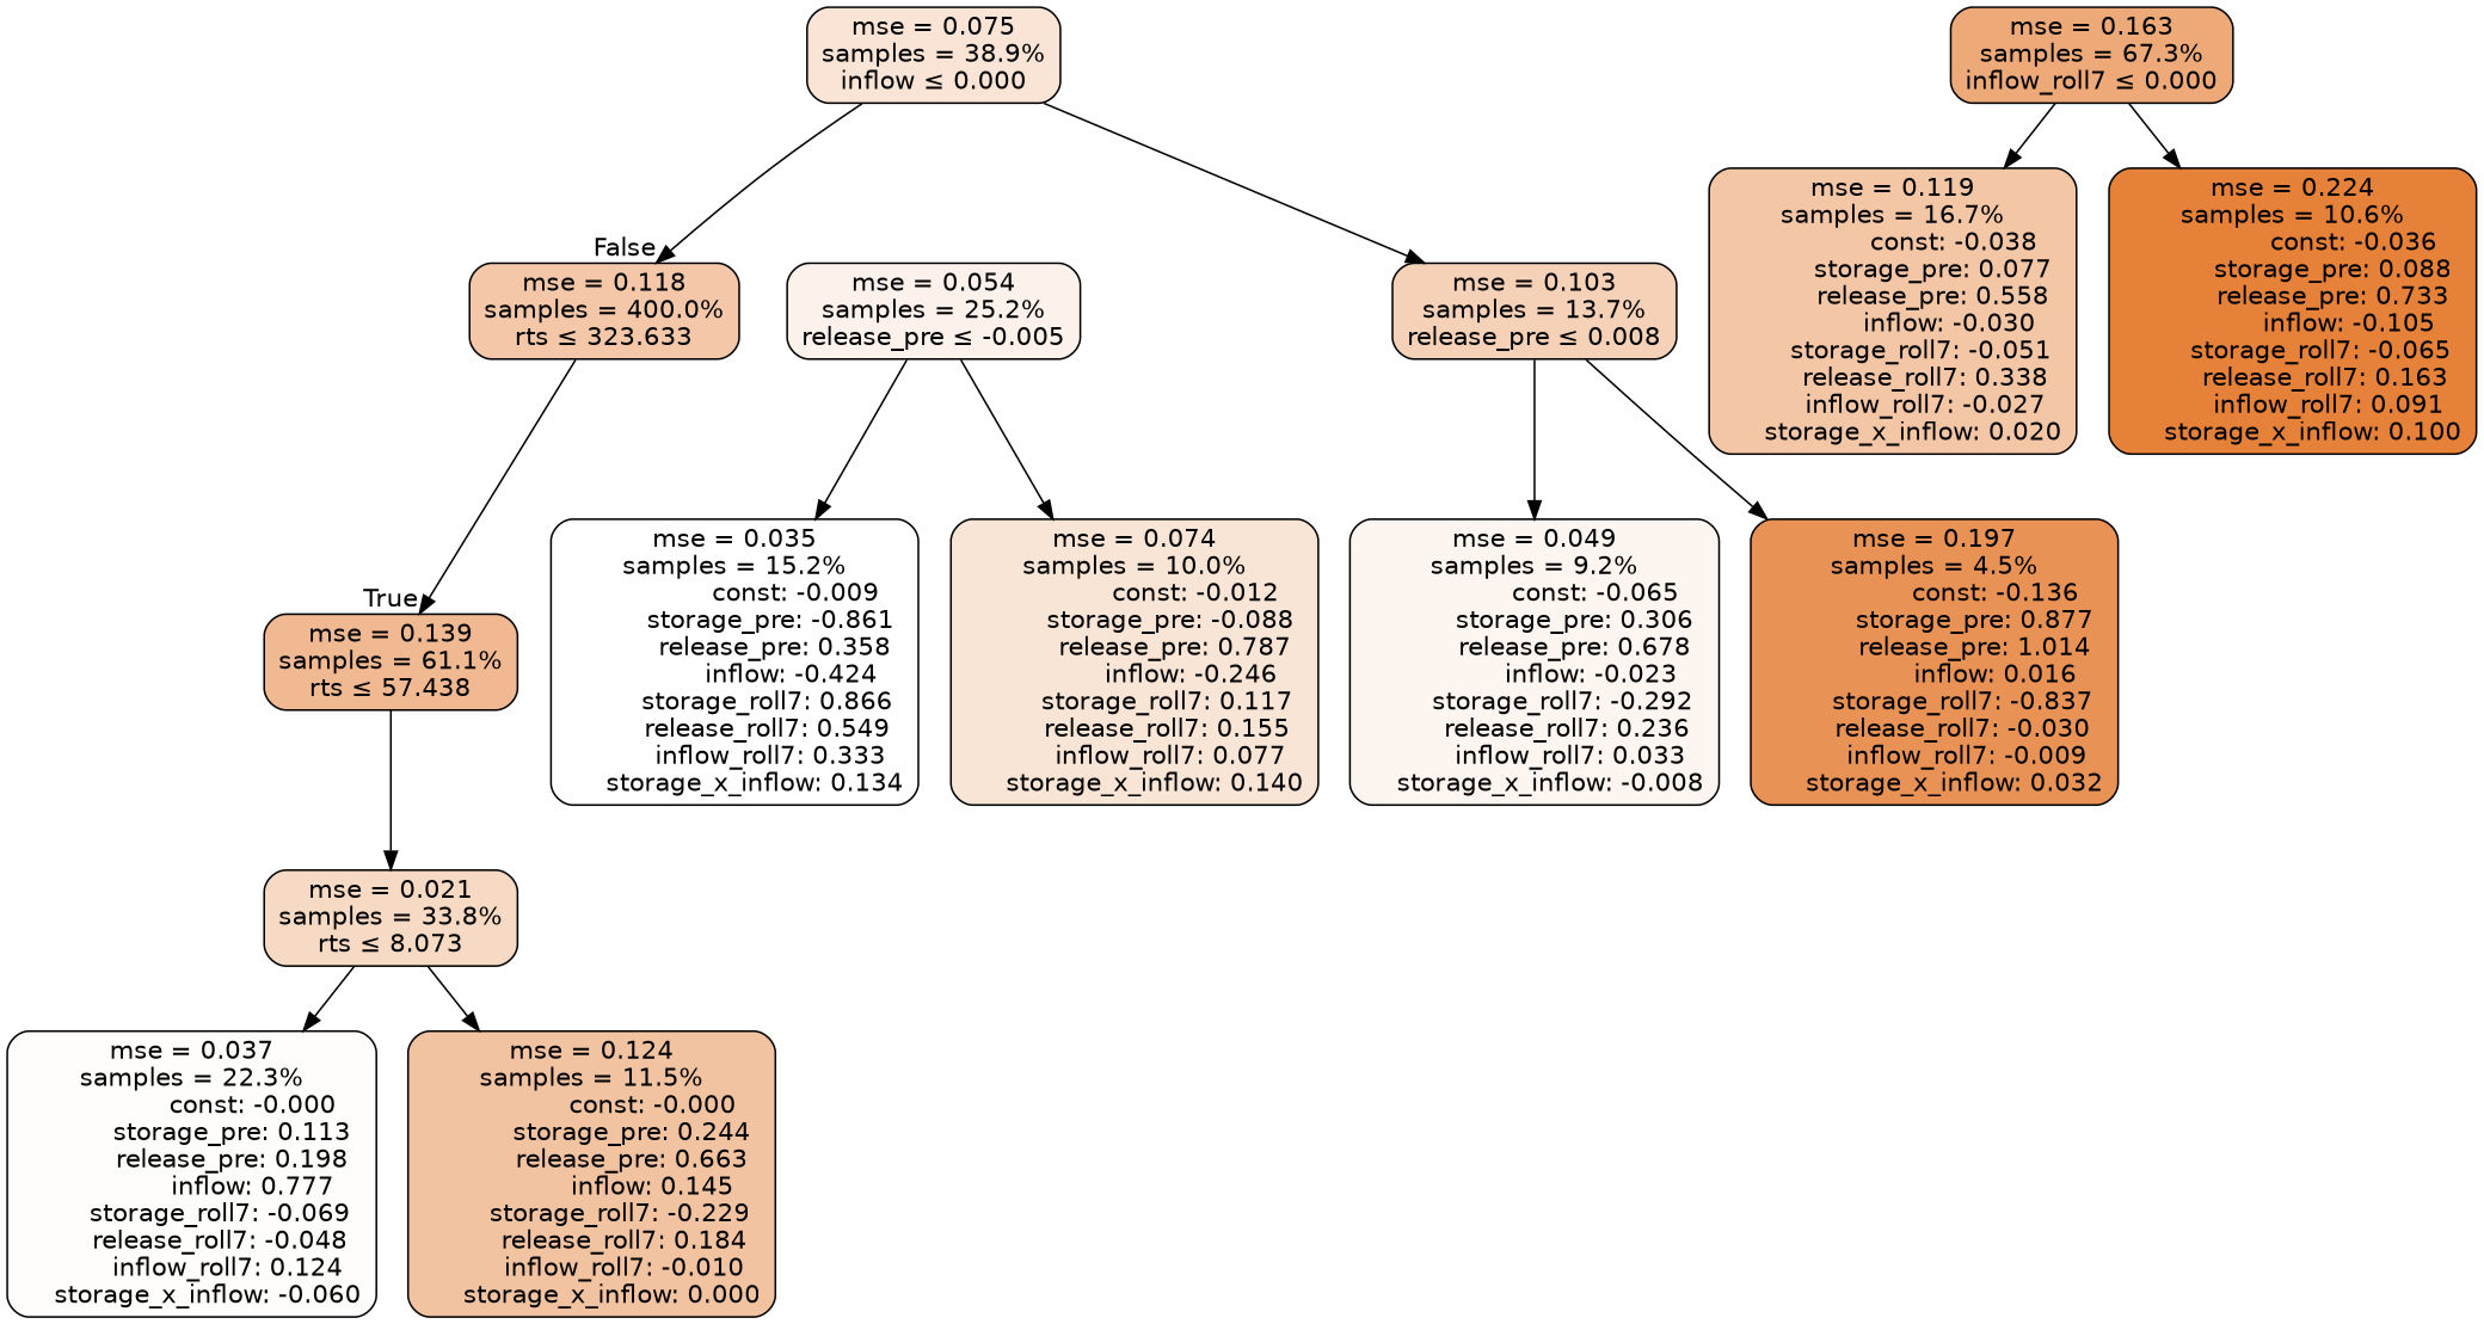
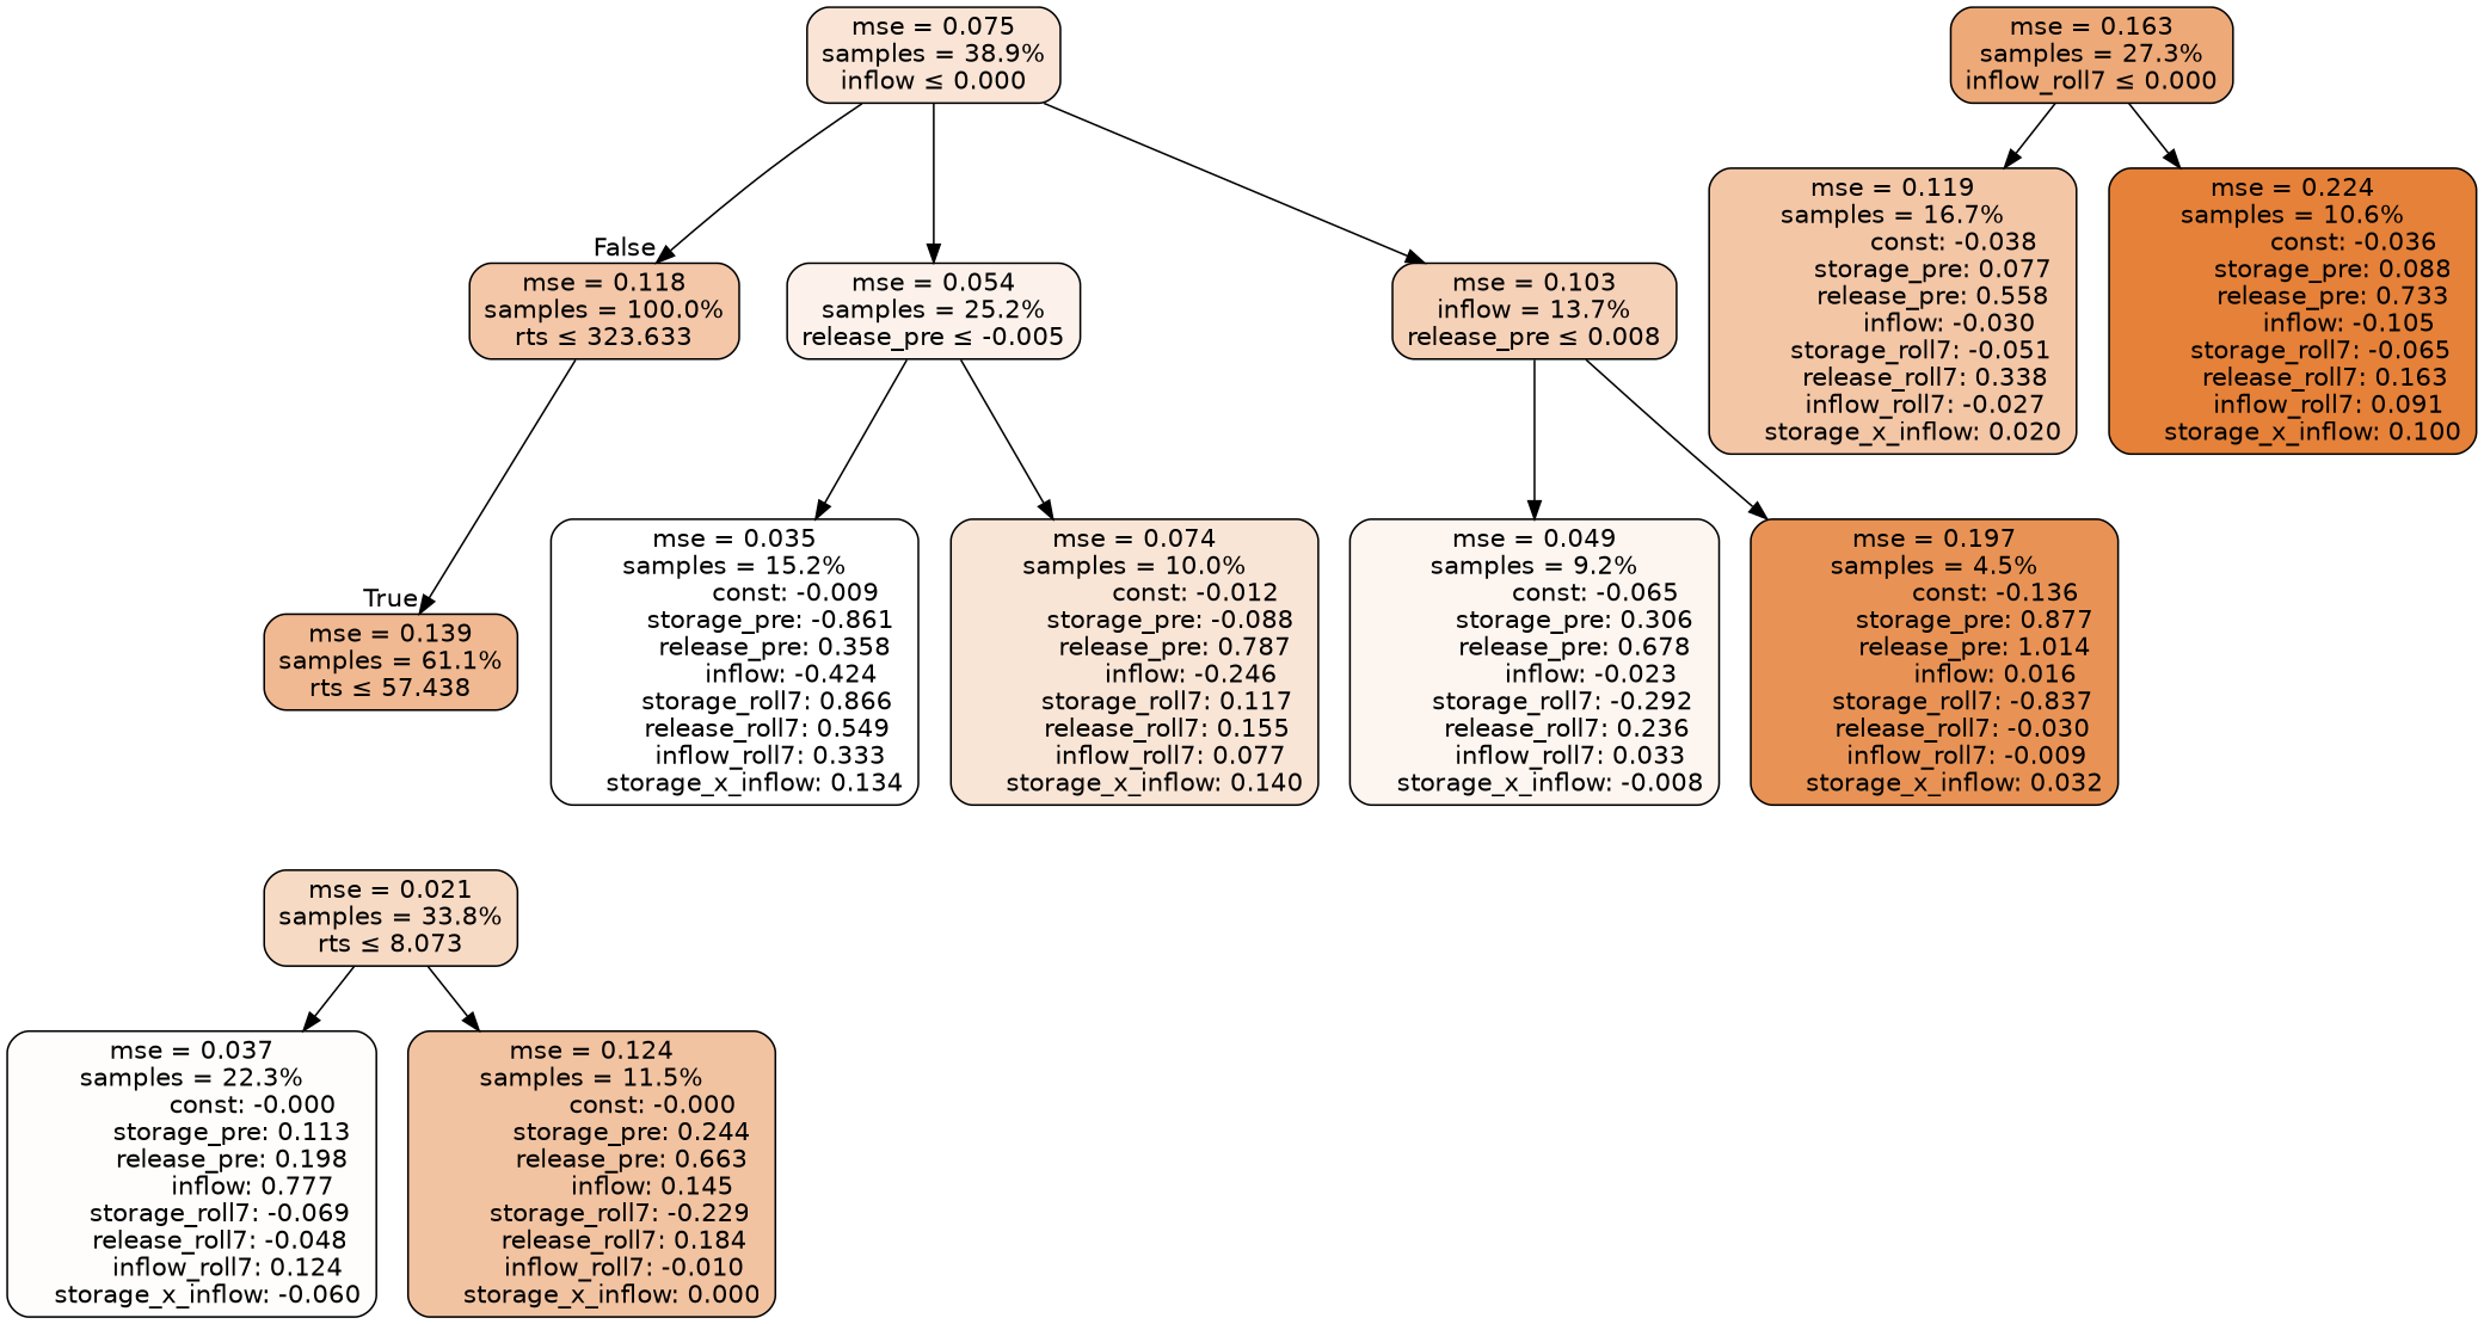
  digraph {
    node [color=black fontname=helvetica shape=rectangle style="filled, rounded"]
    edge [fontname=helvetica]
-   n1 [fillcolor="#f3c7a8" label="mse = 0.118\nsamples = 400.0%\nrts &le; 323.633"]
+   n1 [fillcolor="#f3c7a8" label="mse = 0.118\nsamples = 100.0%\nrts &le; 323.633"]
    n2 [fillcolor="#f0b991" label="mse = 0.139\nsamples = 61.1%\nrts &le; 57.438"]
    n3 [fillcolor="#f7dac4" label="mse = 0.021\nsamples = 33.8%\nrts &le; 8.073"]
    n4 [fillcolor="#f9e4d5" label="mse = 0.075\nsamples = 38.9%\ninflow &le; 0.000"]
    n5 [fillcolor="#fcf2eb" label="mse = 0.054\nsamples = 25.2%\nrelease_pre &le; -0.005"]
-   n6 [fillcolor="#f5d1b8" label="mse = 0.103\nsamples = 13.7%\nrelease_pre &le; 0.008"]
+   n6 [fillcolor="#f5d1b8" label="mse = 0.103\ninflow = 13.7%\nrelease_pre &le; 0.008"]
    n7 [fillcolor="#fefdfc" label="mse = 0.037\nsamples = 22.3%\n               const: -0.000\n          storage_pre: 0.113\n          release_pre: 0.198\n               inflow: 0.777\n       storage_roll7: -0.069\n       release_roll7: -0.048\n         inflow_roll7: 0.124\n    storage_x_inflow: -0.060"]
    n8 [fillcolor="#f2c3a1" label="mse = 0.124\nsamples = 11.5%\n               const: -0.000\n          storage_pre: 0.244\n          release_pre: 0.663\n               inflow: 0.145\n       storage_roll7: -0.229\n        release_roll7: 0.184\n        inflow_roll7: -0.010\n     storage_x_inflow: 0.000"]
-   n9 [fillcolor="#eda978" label="mse = 0.163\nsamples = 67.3%\ninflow_roll7 &le; 0.000"]
+   n9 [fillcolor="#eda978" label="mse = 0.163\nsamples = 27.3%\ninflow_roll7 &le; 0.000"]
    n10 [fillcolor="#f3c6a6" label="mse = 0.119\nsamples = 16.7%\n               const: -0.038\n          storage_pre: 0.077\n          release_pre: 0.558\n              inflow: -0.030\n       storage_roll7: -0.051\n        release_roll7: 0.338\n        inflow_roll7: -0.027\n     storage_x_inflow: 0.020"]
    n11 [fillcolor="#e58139" label="mse = 0.224\nsamples = 10.6%\n               const: -0.036\n          storage_pre: 0.088\n          release_pre: 0.733\n              inflow: -0.105\n       storage_roll7: -0.065\n        release_roll7: 0.163\n         inflow_roll7: 0.091\n     storage_x_inflow: 0.100"]
    n12 [fillcolor="#ffffff" label="mse = 0.035\nsamples = 15.2%\n               const: -0.009\n         storage_pre: -0.861\n          release_pre: 0.358\n              inflow: -0.424\n        storage_roll7: 0.866\n        release_roll7: 0.549\n         inflow_roll7: 0.333\n     storage_x_inflow: 0.134"]
    n13 [fillcolor="#f9e5d6" label="mse = 0.074\nsamples = 10.0%\n               const: -0.012\n         storage_pre: -0.088\n          release_pre: 0.787\n              inflow: -0.246\n        storage_roll7: 0.117\n        release_roll7: 0.155\n         inflow_roll7: 0.077\n     storage_x_inflow: 0.140"]
    n14 [fillcolor="#fdf5f0" label="mse = 0.049\nsamples = 9.2%\n               const: -0.065\n          storage_pre: 0.306\n          release_pre: 0.678\n              inflow: -0.023\n       storage_roll7: -0.292\n        release_roll7: 0.236\n         inflow_roll7: 0.033\n    storage_x_inflow: -0.008"]
    n15 [fillcolor="#e89355" label="mse = 0.197\nsamples = 4.5%\n               const: -0.136\n          storage_pre: 0.877\n          release_pre: 1.014\n               inflow: 0.016\n       storage_roll7: -0.837\n       release_roll7: -0.030\n        inflow_roll7: -0.009\n     storage_x_inflow: 0.032"]
    n1 -> n2 [headlabel=True labelangle=45 labeldistance=2.5]
-   n2 -> n3
    n3 -> n7
    n3 -> n8
    n4 -> n1 [headlabel=False labelangle=-45 labeldistance=2.5]
+   n4 -> n5
    n4 -> n6
    n5 -> n12
    n5 -> n13
    n6 -> n14
    n6 -> n15
    n9 -> n10
    n9 -> n11
  }
